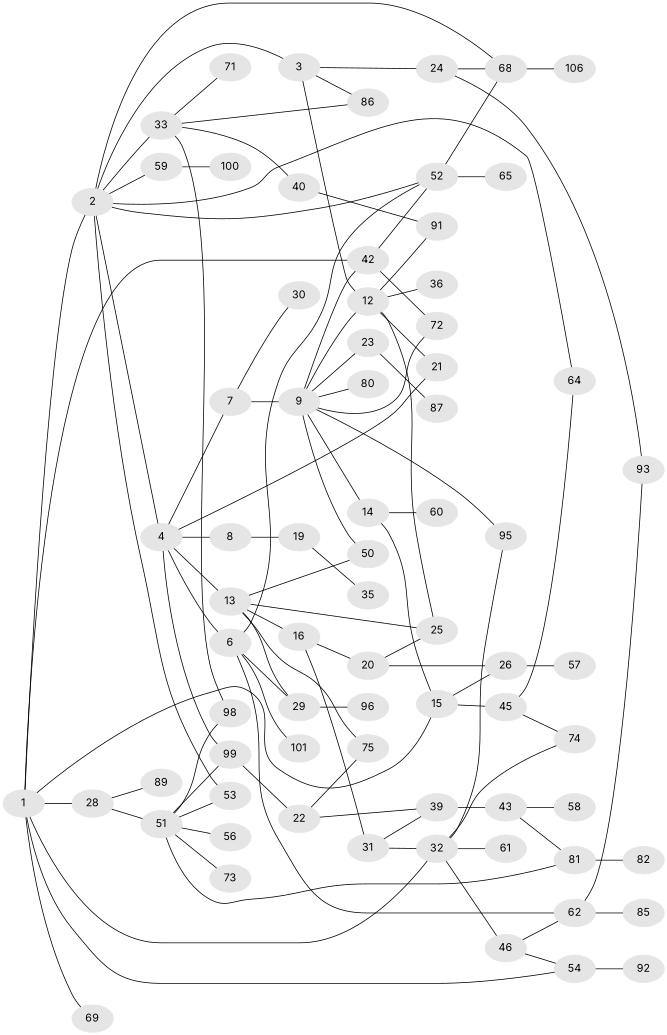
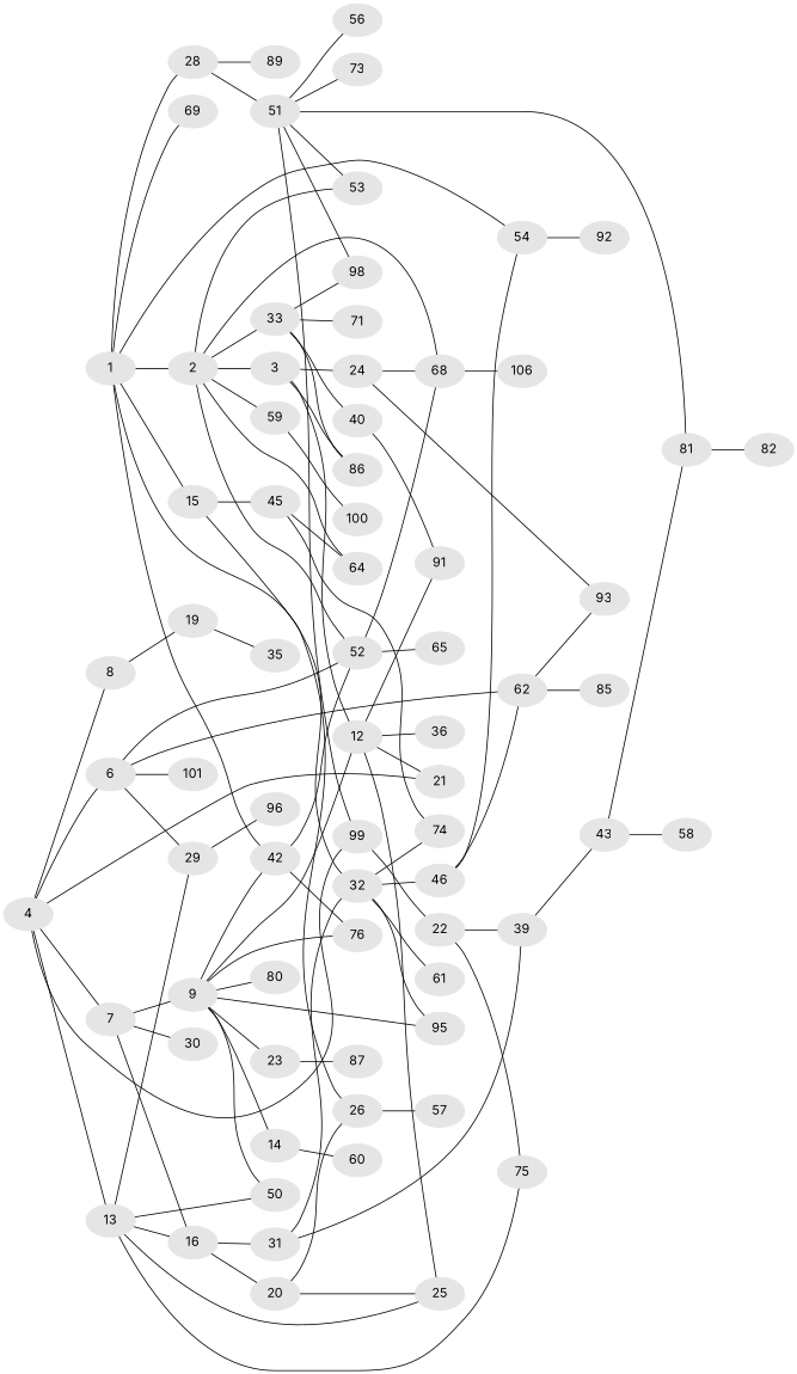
  graph {
    fontname=Inter
    rankdir=LR
    node [color=gray90 fontname=Inter style=filled]
    edge [fontname=Inter]
    1 [super="+11"]
    2 [super="+72"]
    15 [super="+90"]
    28
    32 [super="+38"]
    42 [super="+84"]
    54 [super="+105"]
    69
    3 [super="+88"]
    4 [super="+5"]
    33 [super="+70"]
    52 [super="+55"]
    53
    59
    64
    68 [super="+78"]
    26 [super="+34"]
    45
    51 [super="+67"]
    89
    95
    46
    n23 [label=61 super="+83"]
    74 [super="+103"]
-   76 [label=72]
+   76
    92
    12 [super="+17"]
    24 [super="+27"]
    86 [super="+97"]
    6 [super="+49"]
    7
    8
    13 [super="+44"]
    21 [super="+47"]
    99
    40 [super="+61"]
    71
    98
    65
    100
    106
    25 [super="+102"]
    36
    91
    93
    29
    62 [super="+63"]
    101
    9 [super="+10"]
    16 [super="+18"]
    30 [super="+37"]
    19 [super="+48"]
    50
    75
    22 [super="+79"]
    39
    96
    85
    14 [super="+41"]
    23 [super="+77"]
    80
    20 [super="+104"]
    31 [super="+94"]
    35
    60
    87
    57
    43
    81
    56
    73
    58
    82
    1 -- 2
    1 -- 15
    1 -- 28
    1 -- 32
    1 -- 42
    1 -- 54
    1 -- 69
    2 -- 3
-   2 -- 4
    2 -- 33
    2 -- 52
    2 -- 53
    2 -- 59
    2 -- 64
    2 -- 68
    15 -- 26
    15 -- 45
    28 -- 51
    28 -- 89
    32 -- 95
    32 -- 46
    32 -- n23
    32 -- 74
    42 -- 52
    42 -- 76
    54 -- 92
    3 -- 12
    3 -- 24
    3 -- 86
    4 -- 6
    4 -- 7
    4 -- 8
    4 -- 13
    4 -- 21
    4 -- 99
    33 -- 86
    33 -- 40
    33 -- 71
    33 -- 98
    52 -- 68
    52 -- 65
    59 -- 100
    68 -- 106
    26 -- 57
    45 -- 64
    45 -- 74
    51 -- 53
    51 -- 99
    51 -- 98
    51 -- 81
    51 -- 56
    51 -- 73
    46 -- 54
    46 -- 62
    12 -- 21
    12 -- 25
    12 -- 36
    12 -- 91
    24 -- 68
    24 -- 93
    6 -- 52
    6 -- 29
    6 -- 62
    6 -- 101
    7 -- 9
+   7 -- 16
    7 -- 30
    8 -- 19
    13 -- 25
    13 -- 29
    13 -- 16
    13 -- 50
    13 -- 75
    99 -- 22
    40 -- 91
    29 -- 96
    62 -- 93
    62 -- 85
    9 -- 42
    9 -- 95
    9 -- 76
    9 -- 12
    9 -- 50
    9 -- 14
    9 -- 23
    9 -- 80
    16 -- 20
    16 -- 31
    19 -- 35
    22 -- 75
    22 -- 39
    39 -- 43
-   14 -- 15
    14 -- 60
    23 -- 87
    20 -- 26
    20 -- 25
    31 -- 32
    31 -- 39
    43 -- 81
    43 -- 58
    81 -- 82
  }
